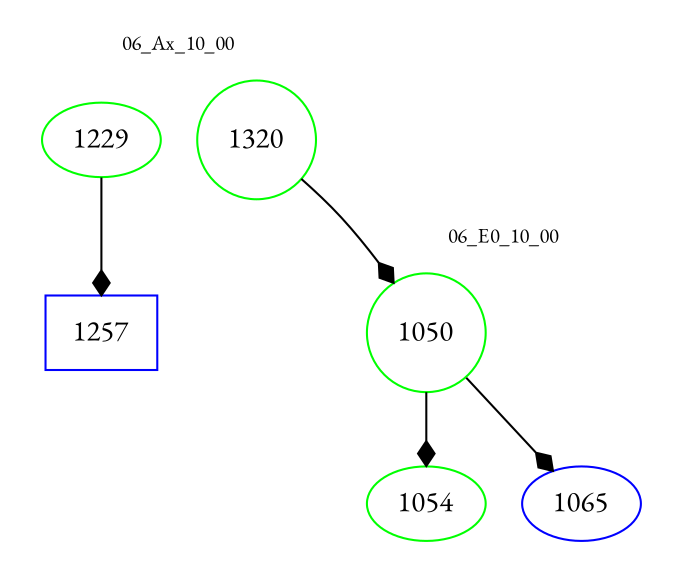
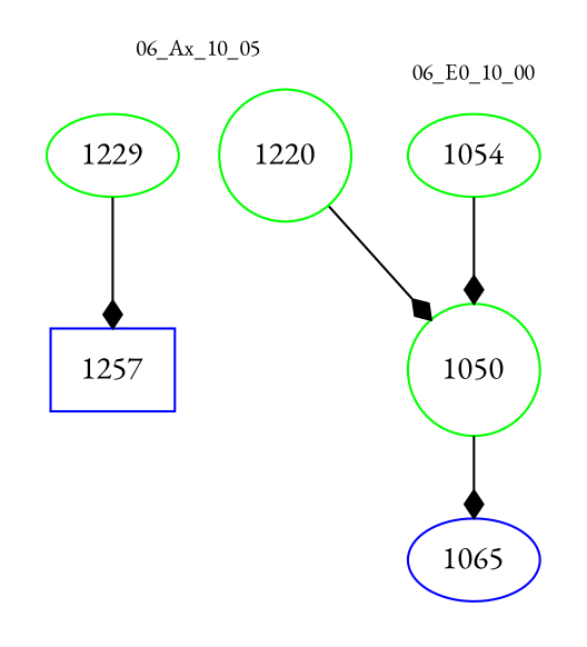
  digraph {
    fontname="EB Garamond"
    node [color=green fontname="EB Garamond" shape=ellipse]
    edge [arrowhead=diamond color=black fontname="EB Garamond"]
-   n1 [label=1320 shape=circle]
+   n1 [label=1220 shape=circle]
    n2 [label=1229]
    n3 [color=blue label=1257 shape=box]
    n4 [label=1054]
    n5 [label=1050 shape=circle]
    n6 [color=blue label=1065]
    subgraph cluster_1 {
      color=white
      fontsize=10
-     label="06_Ax_10_00"
+     label="06_Ax_10_05"
      n1
      n2
      n3
    }
    subgraph cluster_2 {
      color=white
      fontsize=10
      label="06_E0_10_00"
      n4
      n5
      n6
    }
    n1 -> n5
    n2 -> n3
-   n5 -> n4
+   n4 -> n5
    n5 -> n6
  }
